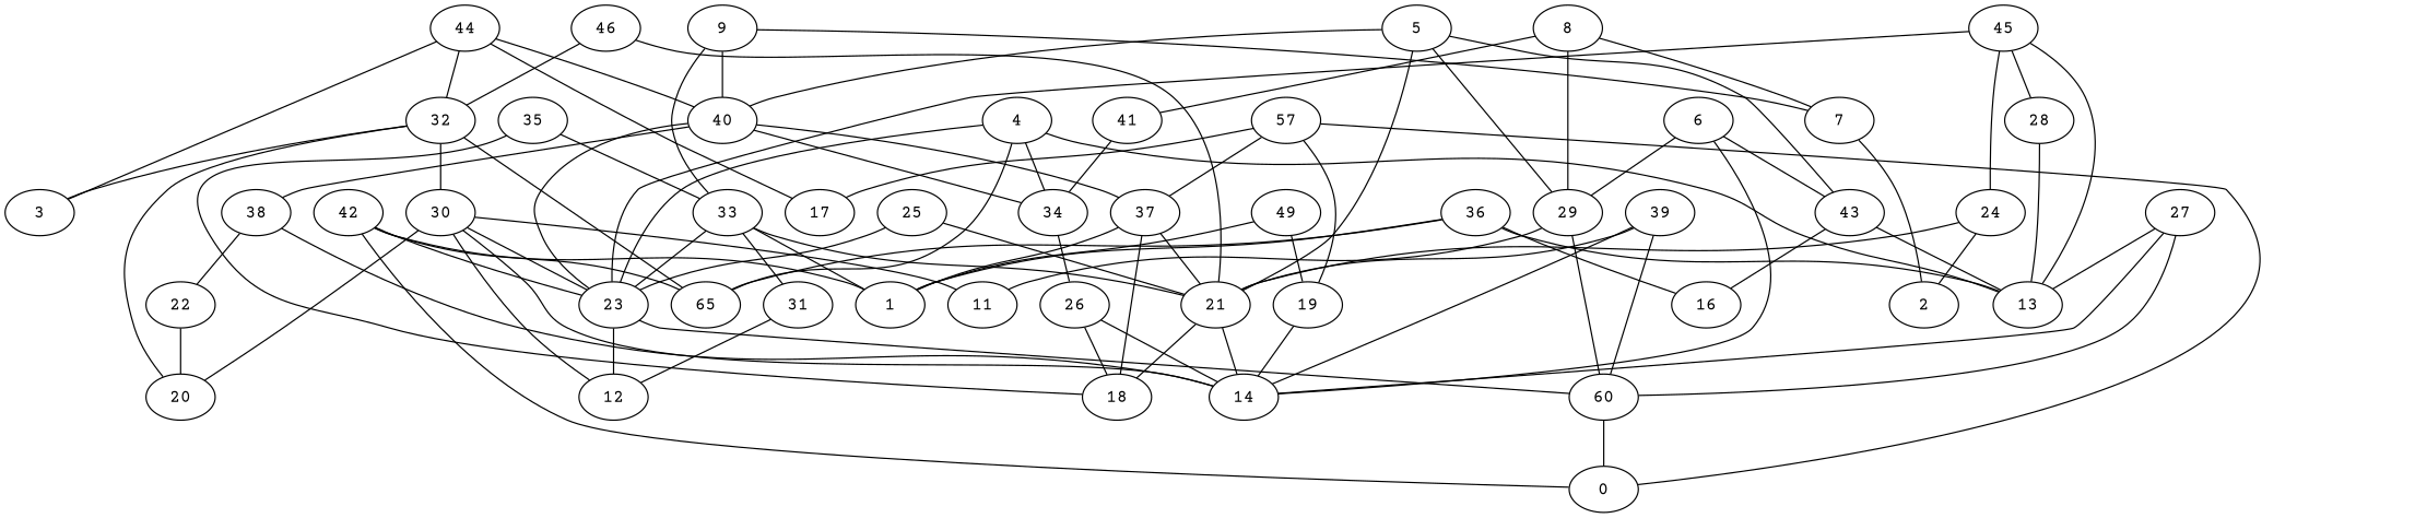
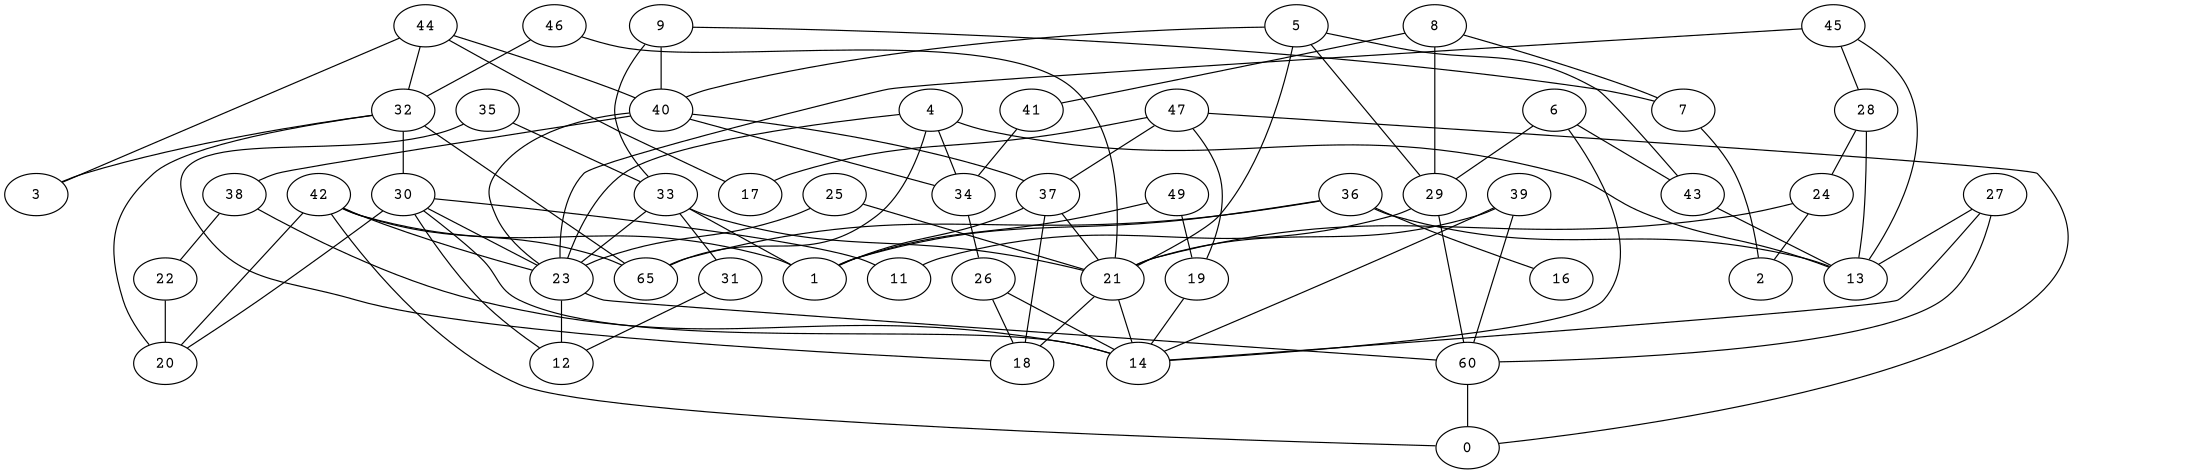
  digraph {
    fontname="Courier Prime"
    node [fontname="Courier Prime"]
    edge [color=black dir=none fontname="Courier Prime"]
    31
    12
    22
    1
    20
    4
    n7 [label=65]
    23
    13
    34
    n11 [label=60]
    26
    45
    28
    24
    6
    43
    29
    14
    16
    11
    30
    49
    19
    42
    0
    21
    2
    18
    25
    44
    40
    32
    3
    17
    38
    37
    8
    41
    7
    33
    39
    9
    46
    36
    27
    35
-   47 [label=57]
+   47
    5
    subgraph sub_1 {
      31
      12
      22
      1
      20
      4
      n7
      23
      13
      34
      n11
      26
      45
      28
      24
      6
      43
      29
      14
      16
      11
      30
      49
      19
      42
      0
      21
      2
      18
      25
      44
      40
      32
      3
      17
      38
      37
      8
      41
      7
      33
      39
      9
      46
      36
      27
      35
      47
      5
    }
    31 -> 12
    22 -> 20
    4 -> n7
    4 -> 23
    4 -> 13
    4 -> 34
    23 -> 12
    23 -> n11
    34 -> 26
    n11 -> 0
    26 -> 14
    26 -> 18
    45 -> 23
    45 -> 13
    45 -> 28
    28 -> 13
-   45 -> 24
+   28 -> 24
    24 -> 21
    24 -> 2
    6 -> 43
    6 -> 29
    6 -> 14
    43 -> 13
-   43 -> 16
    29 -> n11
    29 -> 11
    30 -> 12
    30 -> 20
    30 -> 23
    30 -> 14
    30 -> 11
    49 -> 1
    49 -> 19
    19 -> 14
    42 -> 1
+   42 -> 20
    42 -> n7
    42 -> 23
    42 -> 0
    21 -> 14
    21 -> 18
    25 -> 23
    25 -> 21
    44 -> 40
    44 -> 32
    44 -> 3
    44 -> 17
    40 -> 23
    40 -> 34
    40 -> 38
    40 -> 37
    32 -> 20
    32 -> n7
    32 -> 30
    32 -> 3
    38 -> 22
    38 -> 14
    37 -> 1
    37 -> 21
    37 -> 18
    8 -> 29
    8 -> 41
    8 -> 7
    41 -> 34
    7 -> 2
    33 -> 31
    33 -> 1
    33 -> 23
    33 -> 21
    39 -> n11
    39 -> 14
    39 -> 21
    9 -> 40
    9 -> 7
    9 -> 33
    46 -> 21
    46 -> 32
    36 -> 1
    36 -> n7
    36 -> 13
    36 -> 16
    27 -> 13
    27 -> n11
    27 -> 14
    35 -> 18
    35 -> 33
    47 -> 19
    47 -> 0
    47 -> 17
    47 -> 37
    5 -> 43
    5 -> 29
    5 -> 21
    5 -> 40
  }
